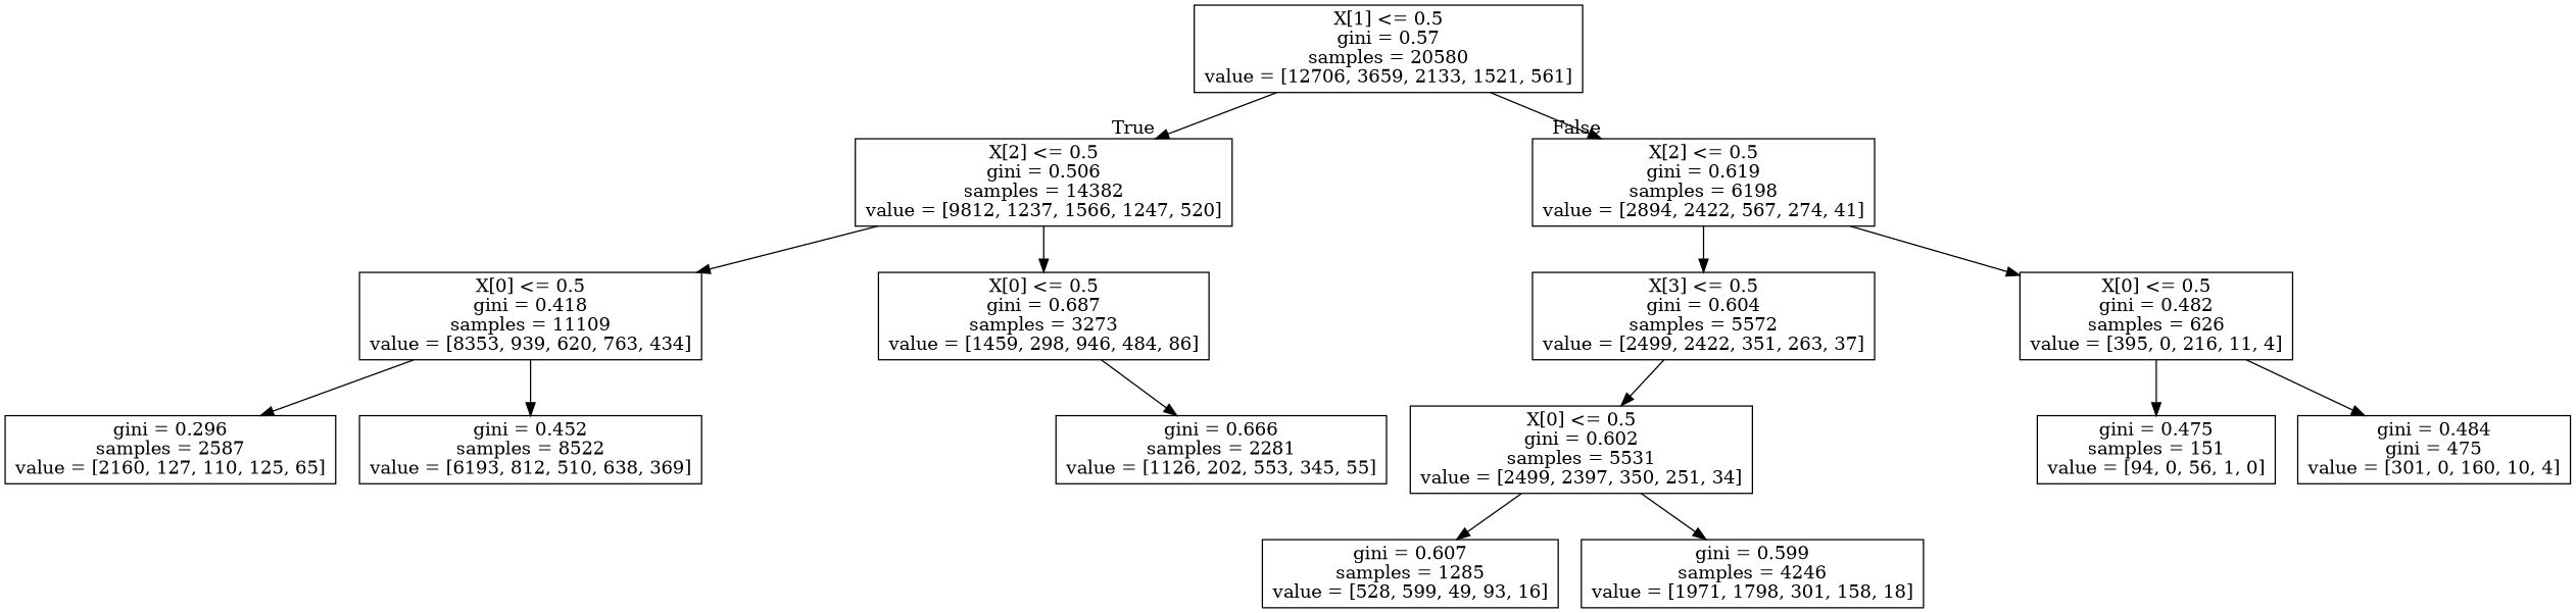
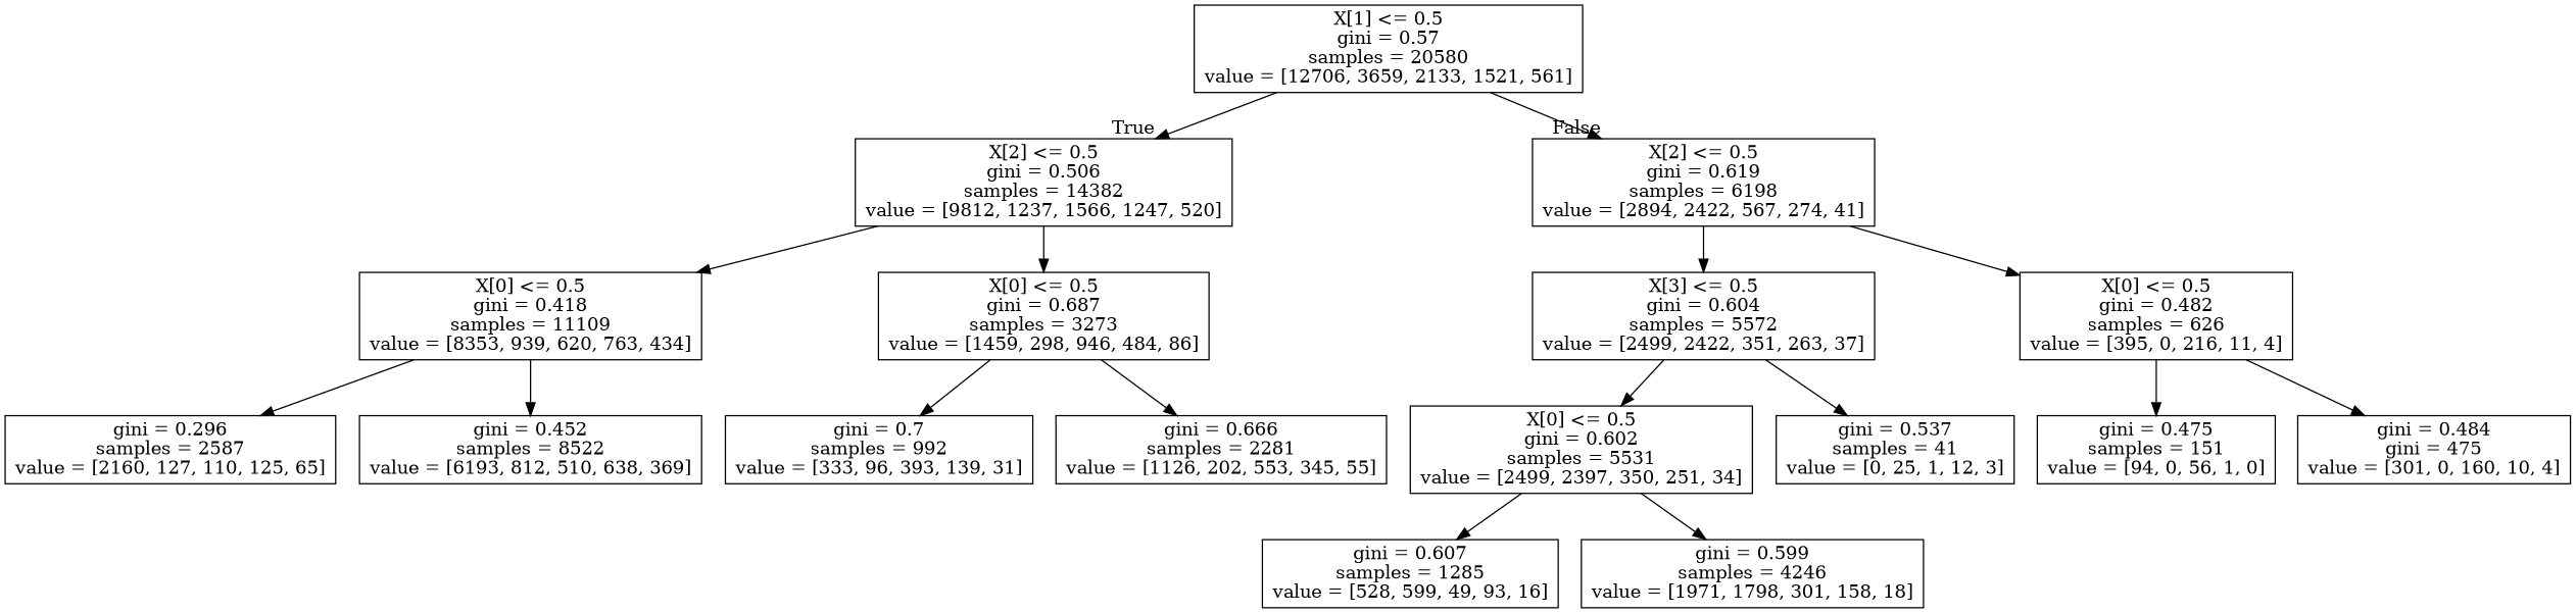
  digraph {
    node [shape=box]
    n1 [label="X[1] <= 0.5\ngini = 0.57\nsamples = 20580\nvalue = [12706, 3659, 2133, 1521, 561]"]
    n2 [label="X[2] <= 0.5\ngini = 0.506\nsamples = 14382\nvalue = [9812, 1237, 1566, 1247, 520]"]
    n3 [label="X[2] <= 0.5\ngini = 0.619\nsamples = 6198\nvalue = [2894, 2422, 567, 274, 41]"]
    n4 [label="X[0] <= 0.5\ngini = 0.418\nsamples = 11109\nvalue = [8353, 939, 620, 763, 434]"]
    n5 [label="X[0] <= 0.5\ngini = 0.687\nsamples = 3273\nvalue = [1459, 298, 946, 484, 86]"]
    n6 [label="X[3] <= 0.5\ngini = 0.604\nsamples = 5572\nvalue = [2499, 2422, 351, 263, 37]"]
    n7 [label="X[0] <= 0.5\ngini = 0.482\nsamples = 626\nvalue = [395, 0, 216, 11, 4]"]
    n8 [label="gini = 0.296\nsamples = 2587\nvalue = [2160, 127, 110, 125, 65]"]
    n9 [label="gini = 0.452\nsamples = 8522\nvalue = [6193, 812, 510, 638, 369]"]
+   n10 [label="gini = 0.7\nsamples = 992\nvalue = [333, 96, 393, 139, 31]"]
    n11 [label="gini = 0.666\nsamples = 2281\nvalue = [1126, 202, 553, 345, 55]"]
    n12 [label="X[0] <= 0.5\ngini = 0.602\nsamples = 5531\nvalue = [2499, 2397, 350, 251, 34]"]
+   n13 [label="gini = 0.537\nsamples = 41\nvalue = [0, 25, 1, 12, 3]"]
    n14 [label="gini = 0.475\nsamples = 151\nvalue = [94, 0, 56, 1, 0]"]
    n15 [label="gini = 0.484\ngini = 475\nvalue = [301, 0, 160, 10, 4]"]
    n16 [label="gini = 0.607\nsamples = 1285\nvalue = [528, 599, 49, 93, 16]"]
    n17 [label="gini = 0.599\nsamples = 4246\nvalue = [1971, 1798, 301, 158, 18]"]
    n1 -> n2 [headlabel=True labelangle=45 labeldistance=2.5]
    n1 -> n3 [headlabel=False labelangle=-45 labeldistance=2.5]
    n2 -> n4
    n2 -> n5
    n3 -> n6
    n3 -> n7
    n4 -> n8
    n4 -> n9
+   n5 -> n10
    n5 -> n11
    n6 -> n12
+   n6 -> n13
    n7 -> n14
    n7 -> n15
    n12 -> n16
    n12 -> n17
  }
